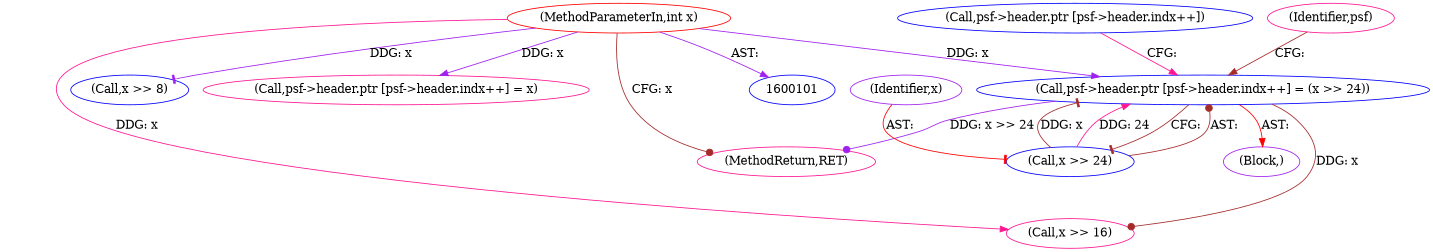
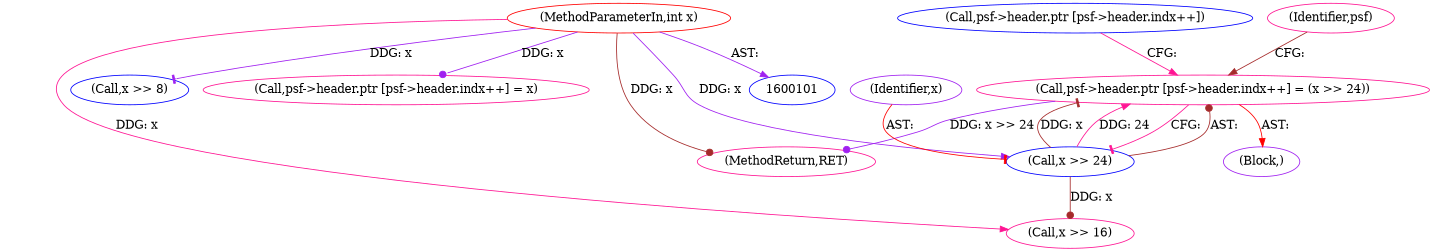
  digraph {
    node [color=blue]
    edge [arrowhead=normal color=brown]
-   n1 [label="(Call,psf->header.ptr [psf->header.indx++] = (x >> 24))"]
+   n1 [color=deeppink label="(Call,psf->header.ptr [psf->header.indx++] = (x >> 24))"]
    n2 [label="(Call,x >> 24)"]
    n3 [color=purple label="(Block,)"]
    n4 [color=deeppink label="(MethodReturn,RET)"]
    n5 [color=deeppink label="(Call,x >> 16)"]
    n6 [color=red label="(MethodParameterIn,int x)"]
    n7 [label="(Call,x >> 8)"]
    n8 [color=deeppink label="(Call,psf->header.ptr [psf->header.indx++] = x)"]
    n9 [label=1600101]
    n10 [color=purple label="(Identifier,x)"]
    n11 [label="(Call,psf->header.ptr [psf->header.indx++])"]
    n12 [color=deeppink label="(Identifier,psf)"]
-   n1 -> n2 [arrowhead=tee label="CFG: "]
+   n1 -> n2 [arrowhead=tee color=deeppink label="CFG: "]
    n1 -> n3 [color=red label="AST: "]
    n1 -> n4 [arrowhead=dot color=purple label="DDG: x >> 24"]
    n2 -> n1 [arrowhead=dot label="AST: "]
    n2 -> n1 [arrowhead=tee label="DDG: x"]
    n2 -> n1 [color=deeppink label="DDG: 24"]
-   n1 -> n5 [arrowhead=dot label="DDG: x"]
-   n6 -> n1 [color=purple label="DDG: x"]
-   n6 -> n4 [arrowhead=dot label="CFG: x"]
+   n2 -> n5 [arrowhead=dot label="DDG: x"]
+   n6 -> n2 [color=purple label="DDG: x"]
+   n6 -> n4 [arrowhead=dot label="DDG: x"]
    n6 -> n5 [color=deeppink label="DDG: x"]
    n6 -> n7 [arrowhead=tee color=purple label="DDG: x"]
-   n6 -> n8 [color=purple label="DDG: x"]
+   n6 -> n8 [arrowhead=dot color=purple label="DDG: x"]
    n6 -> n9 [color=purple label="AST: "]
    n10 -> n2 [arrowhead=tee color=red label="AST: "]
    n11 -> n1 [color=deeppink label="CFG: "]
    n12 -> n1 [label="CFG: "]
  }
